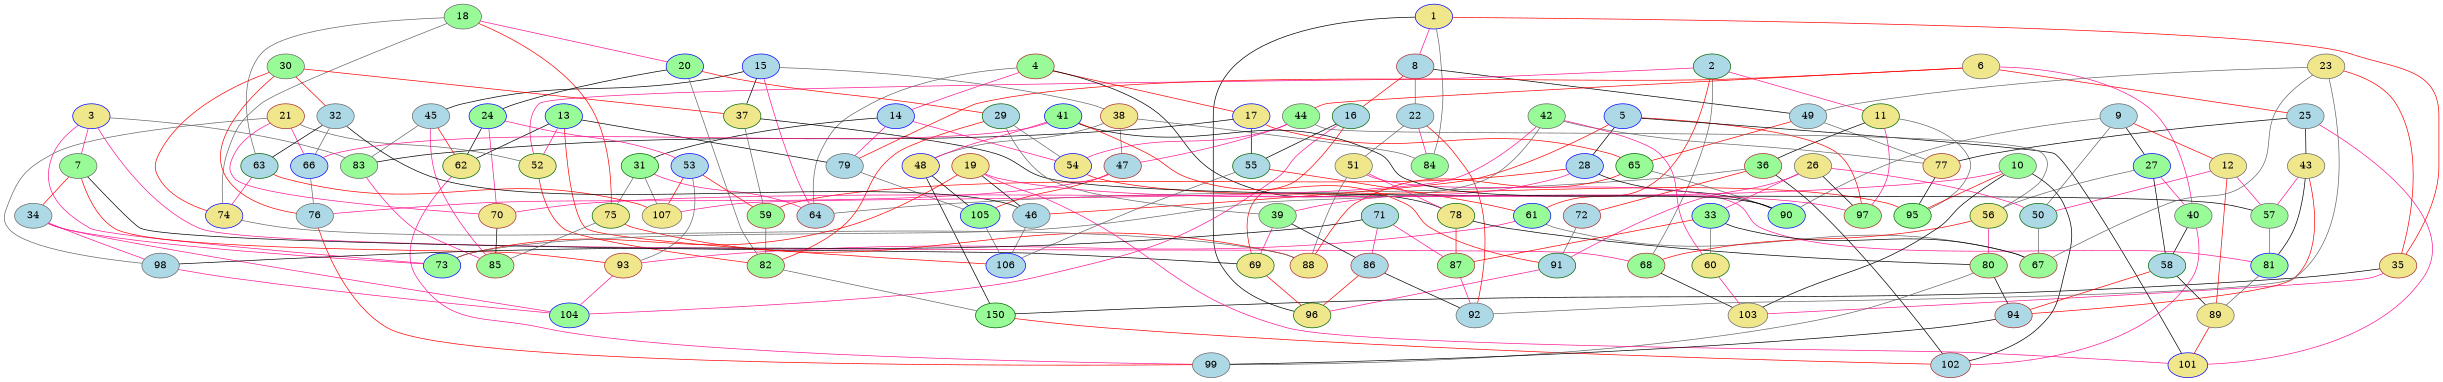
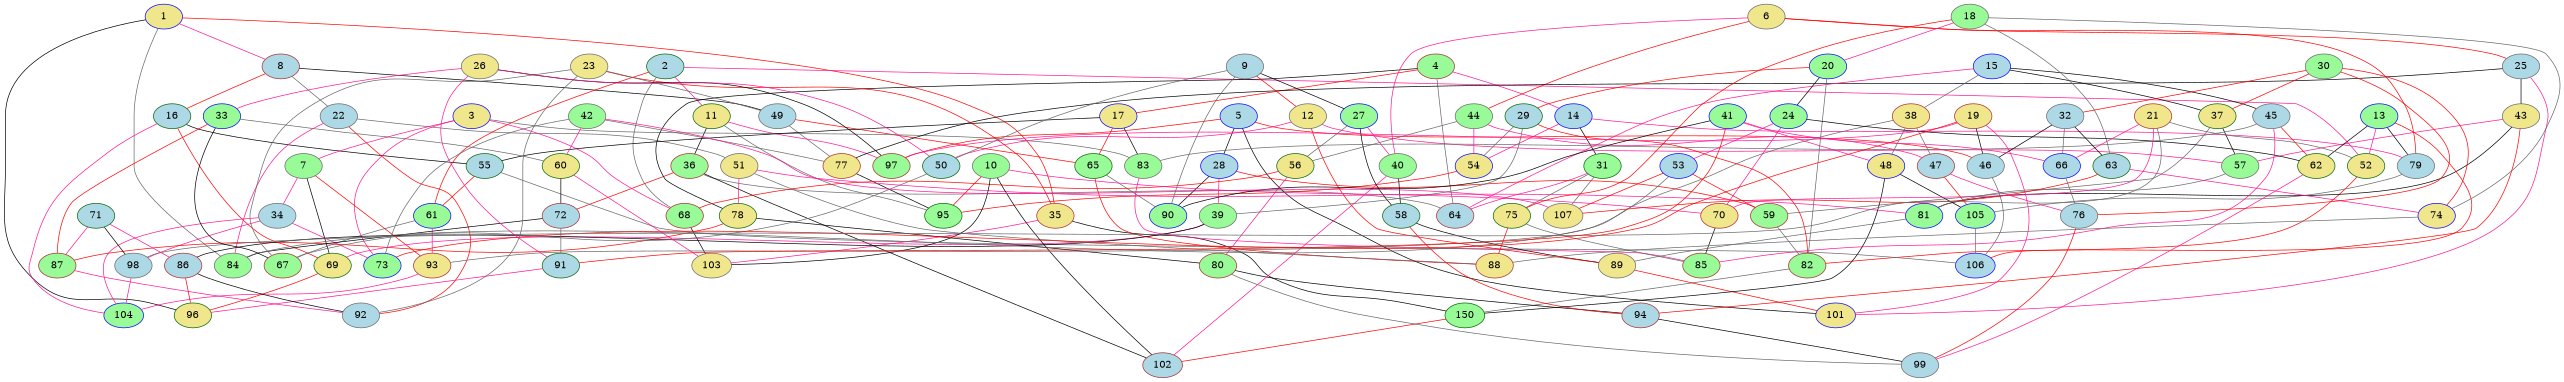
  graph {
    node [color=gray40 fillcolor=palegreen style=filled]
    edge [color=deeppink]
    1 [color=blue fillcolor=khaki]
    8 [color=brown fillcolor=lightblue]
    35 [color=brown fillcolor=khaki]
    84
    96 [color=darkgreen fillcolor=khaki]
    16 [color=darkgreen fillcolor=lightblue]
    22 [fillcolor=lightblue]
    49 [fillcolor=lightblue]
    103 [fillcolor=khaki]
    n10 [color=darkgreen label=150]
    2 [color=darkgreen fillcolor=lightblue]
    11 [color=darkgreen fillcolor=khaki]
    52 [color=darkgreen fillcolor=khaki]
    61 [color=blue]
    68 [color=brown]
    97 [color=brown]
    95 [color=darkgreen]
    36 [color=brown]
    82 [color=brown]
    93 [color=brown fillcolor=khaki]
    67 [color=brown]
    3 [color=blue fillcolor=khaki]
    7
    73 [color=blue]
    83
    34 [fillcolor=lightblue]
    69 [color=darkgreen fillcolor=khaki]
    85 [color=brown]
    4 [color=brown]
    14 [color=blue fillcolor=lightblue]
    17 [color=blue fillcolor=khaki]
    64 [color=brown fillcolor=lightblue]
    78 [color=darkgreen fillcolor=khaki]
    79 [fillcolor=lightblue]
    31 [color=darkgreen]
    54 [color=blue fillcolor=khaki]
    55 [color=darkgreen fillcolor=lightblue]
    65 [color=darkgreen]
    87 [color=brown]
    80 [color=brown]
    5 [color=blue fillcolor=lightblue]
    28 [color=blue fillcolor=lightblue]
    46 [fillcolor=lightblue]
    101 [color=blue fillcolor=khaki]
    90 [color=blue]
    39
    59 [color=brown]
    106 [color=blue fillcolor=lightblue]
    6 [fillcolor=khaki]
    25 [fillcolor=lightblue]
    40
    44
    43 [fillcolor=khaki]
    77 [color=brown fillcolor=khaki]
    102 [color=brown fillcolor=lightblue]
    58 [color=darkgreen fillcolor=lightblue]
    56 [color=darkgreen fillcolor=khaki]
    47 [color=brown fillcolor=lightblue]
    105 [color=blue]
    104 [color=blue]
    98 [fillcolor=lightblue]
    51 [fillcolor=khaki]
    92 [fillcolor=lightblue]
    12 [fillcolor=khaki]
    9 [fillcolor=lightblue]
    27 [color=blue]
    50 [color=darkgreen fillcolor=lightblue]
    57
    89 [fillcolor=khaki]
    10
    70 [color=brown fillcolor=khaki]
    72 [color=brown fillcolor=lightblue]
    81 [color=blue]
    13 [color=blue]
    62 [color=darkgreen fillcolor=khaki]
    99 [fillcolor=lightblue]
    75 [color=darkgreen fillcolor=khaki]
    107 [fillcolor=khaki]
    15 [color=blue fillcolor=lightblue]
    37 [color=darkgreen fillcolor=khaki]
    38 [color=brown fillcolor=khaki]
    45 [fillcolor=lightblue]
    48 [color=blue fillcolor=khaki]
    88 [color=brown fillcolor=khaki]
    18
    20 [color=blue]
    63 [color=darkgreen fillcolor=lightblue]
    74 [color=blue fillcolor=khaki]
    24 [color=blue]
    29 [color=darkgreen fillcolor=lightblue]
    19 [color=brown fillcolor=khaki]
    53 [color=blue fillcolor=lightblue]
    21 [color=brown fillcolor=khaki]
    66 [color=blue fillcolor=lightblue]
    76 [fillcolor=lightblue]
    23 [fillcolor=khaki]
    94 [color=brown fillcolor=lightblue]
    26 [fillcolor=khaki]
    33 [color=blue]
    91 [color=darkgreen fillcolor=lightblue]
    60 [color=darkgreen fillcolor=khaki]
    86 [color=brown fillcolor=lightblue]
    30
    32 [fillcolor=lightblue]
    41 [color=blue]
    42
    71 [color=darkgreen fillcolor=lightblue]
    1 -- 8
    1 -- 35 [color=red]
    1 -- 84 [color=gray40]
    1 -- 96 [color=black]
    8 -- 16 [color=red]
    8 -- 22 [color=gray40]
    8 -- 49 [color=black]
    35 -- 103
    35 -- n10 [color=black]
    16 -- 69 [color=red]
    16 -- 55 [color=black]
    16 -- 104
    22 -- 84
    22 -- 51 [color=gray40]
    22 -- 92 [color=red]
    49 -- 65 [color=red]
    49 -- 77 [color=gray40]
    n10 -- 102 [color=red]
    2 -- 11
    2 -- 52
    2 -- 61 [color=red]
    2 -- 68 [color=gray40]
    11 -- 97
    11 -- 95 [color=gray40]
    11 -- 36 [color=black]
    52 -- 82 [color=red]
    61 -- 93
    61 -- 67 [color=gray40]
    68 -- 103 [color=black]
    36 -- 64 [color=gray40]
    36 -- 102 [color=black]
    36 -- 72 [color=red]
    82 -- n10 [color=gray40]
    93 -- 104
    3 -- 68
    3 -- 7
    3 -- 73
    3 -- 83 [color=gray40]
    7 -- 93 [color=red]
-   7 -- 34 [color=red]
+   7 -- 34
    7 -- 69 [color=black]
    83 -- 85
    34 -- 73
    34 -- 104
    34 -- 98
    69 -- 96 [color=red]
    4 -- 14
    4 -- 17 [color=red]
    4 -- 64 [color=gray40]
    4 -- 78 [color=black]
    14 -- 79
    14 -- 31 [color=black]
    14 -- 54
    17 -- 83 [color=black]
    17 -- 55 [color=black]
    17 -- 65 [color=red]
    78 -- 87 [color=red]
    78 -- 80 [color=black]
    79 -- 105 [color=gray40]
    31 -- 64
    31 -- 75 [color=gray40]
    31 -- 107 [color=gray40]
    54 -- 95 [color=red]
    55 -- 61 [color=red]
    55 -- 106 [color=gray40]
    65 -- 90 [color=gray40]
    65 -- 88 [color=red]
    87 -- 92
    80 -- 99 [color=gray40]
    80 -- 94 [color=black]
    5 -- 97 [color=red]
    5 -- 28 [color=black]
    5 -- 46 [color=red]
    5 -- 101 [color=black]
    28 -- 90 [color=black]
    28 -- 39
    28 -- 59 [color=red]
    46 -- 106 [color=gray40]
    39 -- 69
    39 -- 86 [color=black]
    59 -- 82 [color=gray40]
    6 -- 79 [color=red]
    6 -- 25 [color=red]
    6 -- 40
    6 -- 44 [color=red]
    25 -- 101
    25 -- 43 [color=black]
    25 -- 77 [color=black]
    40 -- 102
    40 -- 58 [color=black]
    44 -- 54
    44 -- 56 [color=gray40]
    44 -- 47
    43 -- 57
    43 -- 81 [color=black]
    43 -- 94 [color=red]
    77 -- 95 [color=black]
    58 -- 89 [color=black]
    58 -- 94 [color=red]
    56 -- 68 [color=red]
    56 -- 80
    47 -- 105 [color=red]
    47 -- 76
    105 -- 106 [color=gray40]
    98 -- 104
    51 -- 78
    51 -- 81
    51 -- 88 [color=gray40]
    12 -- 50
    12 -- 57
    12 -- 89 [color=red]
    9 -- 90 [color=gray40]
    9 -- 12 [color=red]
    9 -- 27 [color=black]
    9 -- 50 [color=gray40]
    27 -- 40
    27 -- 58 [color=black]
    27 -- 56 [color=gray40]
    50 -- 67 [color=gray40]
-   57 -- 81
+   57 -- 81 [color=gray40]
    89 -- 101 [color=red]
    10 -- 103 [color=black]
    10 -- 95 [color=red]
    10 -- 102 [color=black]
    10 -- 70
    70 -- 85 [color=black]
+   72 -- 84 [color=black]
    72 -- 91 [color=gray40]
    81 -- 89 [color=gray40]
    13 -- 52
    13 -- 79 [color=black]
    13 -- 106 [color=red]
    13 -- 62 [color=black]
    62 -- 99
    75 -- 85 [color=gray40]
    75 -- 88 [color=red]
    15 -- 64
    15 -- 37 [color=black]
    15 -- 38 [color=gray40]
    15 -- 45 [color=black]
    37 -- 59 [color=gray40]
    37 -- 57 [color=black]
    38 -- 84 [color=gray40]
    38 -- 47 [color=gray40]
    38 -- 48 [color=gray40]
    45 -- 83 [color=gray40]
    45 -- 85
    45 -- 62 [color=red]
    48 -- n10 [color=black]
    48 -- 105 [color=black]
    18 -- 75 [color=red]
    18 -- 20
    18 -- 63 [color=gray40]
    18 -- 74 [color=gray40]
    20 -- 82 [color=gray40]
    20 -- 24 [color=black]
    20 -- 29 [color=red]
    63 -- 107 [color=red]
    63 -- 74
    74 -- 88 [color=gray40]
    24 -- 70
    24 -- 62 [color=black]
    24 -- 53
    29 -- 82 [color=red]
    29 -- 54 [color=gray40]
    29 -- 39 [color=gray40]
    19 -- 97
    19 -- 73 [color=red]
    19 -- 46 [color=black]
    19 -- 101
    53 -- 93 [color=gray40]
    53 -- 59 [color=red]
    53 -- 107 [color=red]
    21 -- 52 [color=gray40]
    21 -- 98 [color=gray40]
    21 -- 70
    21 -- 66
    66 -- 76 [color=gray40]
    76 -- 99 [color=red]
    23 -- 35 [color=red]
    23 -- 49 [color=gray40]
    23 -- 67 [color=gray40]
    23 -- 92 [color=gray40]
    94 -- 99 [color=black]
    26 -- 97 [color=black]
    26 -- 50
    26 -- 33
    26 -- 91
    33 -- 67 [color=black]
    33 -- 87 [color=red]
    33 -- 60 [color=gray40]
    91 -- 96
    60 -- 103
+   60 -- 72 [color=black]
    86 -- 96 [color=red]
    86 -- 92 [color=black]
    30 -- 37 [color=red]
    30 -- 74 [color=red]
    30 -- 76 [color=red]
    30 -- 32 [color=red]
    32 -- 46 [color=black]
    32 -- 63 [color=black]
    32 -- 66 [color=gray40]
    41 -- 90 [color=black]
    41 -- 48
    41 -- 66
    41 -- 91 [color=red]
    42 -- 73 [color=gray40]
    42 -- 77 [color=gray40]
    42 -- 107
    42 -- 60
    71 -- 87
    71 -- 98 [color=black]
    71 -- 86
  }
